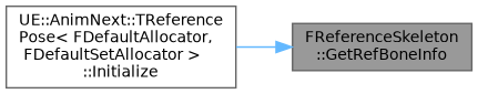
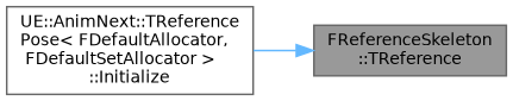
  digraph {
    rankdir=RL
    node [fontname=Helvetica fontsize=10 shape=box style=filled]
-   n1 [color=gray40 fillcolor=grey60 fontcolor=black height=0.2 label="FReferenceSkeleton\l::GetRefBoneInfo" width=0.4]
+   n1 [color=gray40 fillcolor=grey60 fontcolor=black height=0.2 label="FReferenceSkeleton\l::TReference" width=0.4]
    n2 [color=grey40 fillcolor=white height=0.2 label="UE::AnimNext::TReference\lPose\< FDefaultAllocator,\l FDefaultSetAllocator \>\l::Initialize" width=0.4]
    n1 -> n2 [color=steelblue1 dir=back fontname=Helvetica fontsize=10 labelfontname=Helvetica labelfontsize=10 style=solid]
  }
